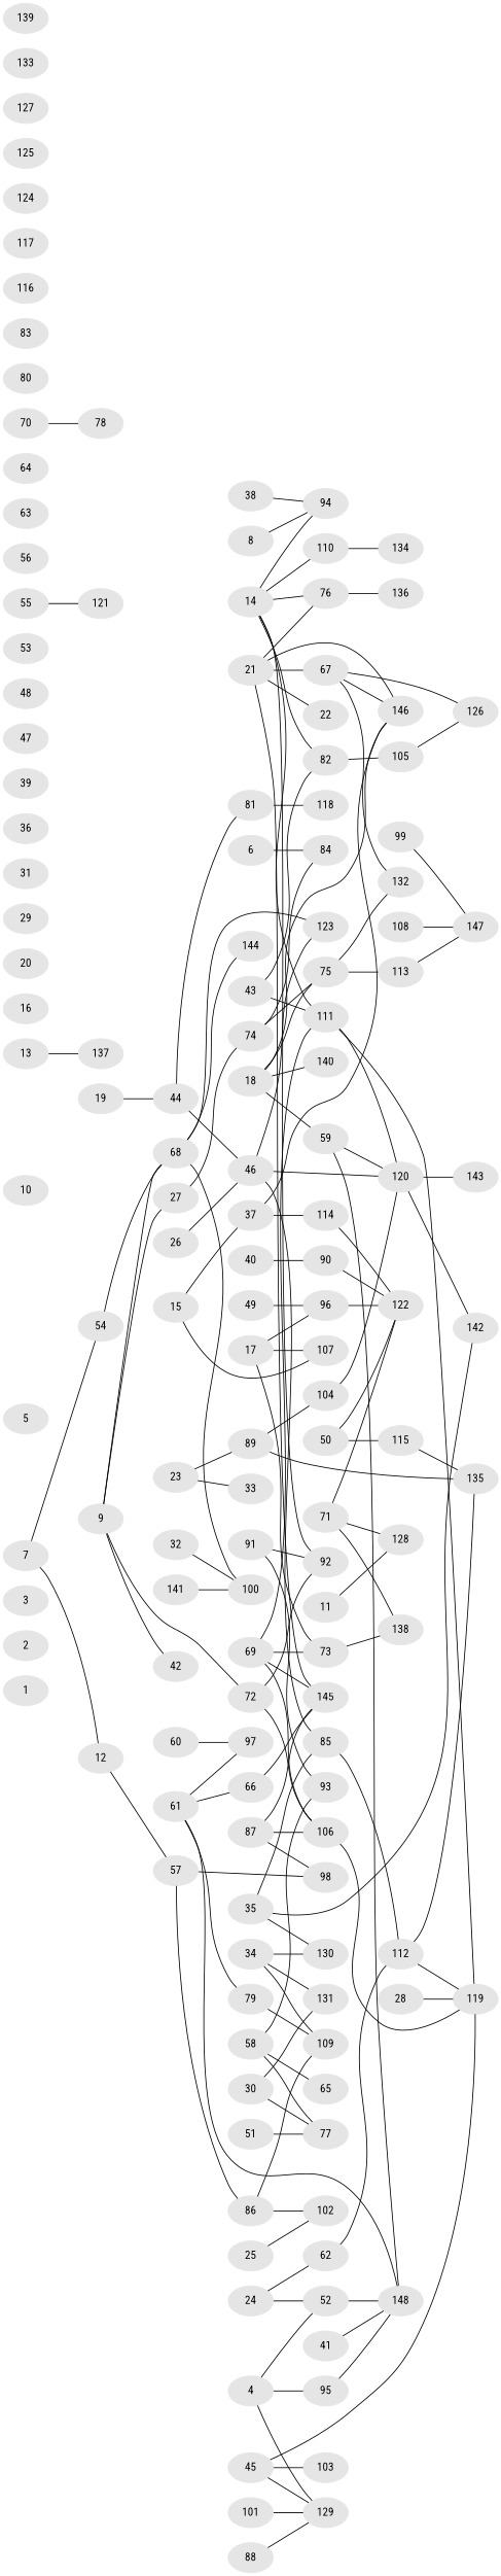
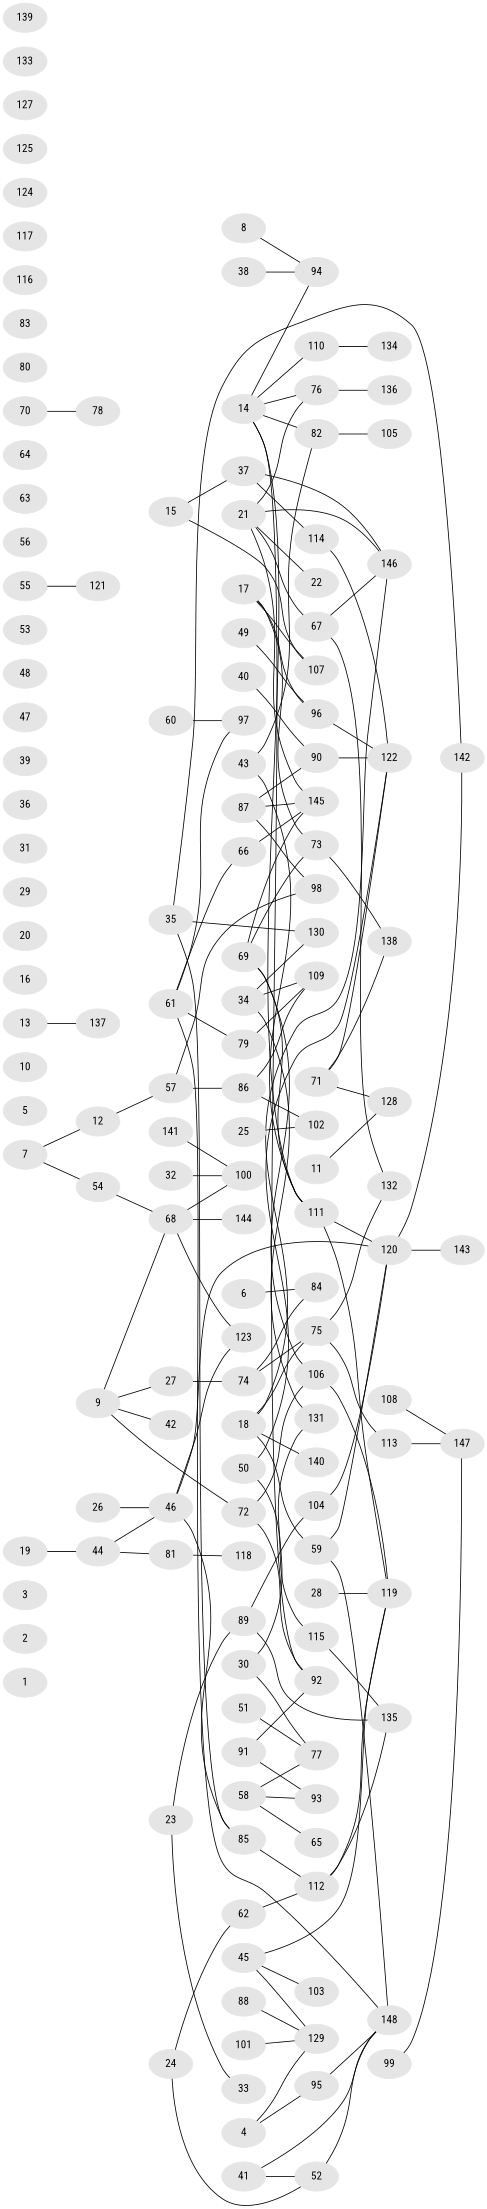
  graph {
    fontname="Roboto Condensed"
    rankdir=LR
    node [color=gray90 fontname="Roboto Condensed" style=filled]
    edge [fontname="Roboto Condensed"]
    1
    2
    3
    4
    95
    129
    148
    5
    6
    84
    7
    12
    54
    57
    68
    8
    94
    9
    27
    42
    72
    74
    100
    123
    144
    92
    106
    10
    11
    128
    86
    98
    13
    137
    14
    76
    82
    110
    111
    136
    105
    134
    119
    120
    15
    37
    107
    146
    114
    16
    17
    73
    96
    138
    122
    18
    59
    75
    140
    132
    113
    19
    44
    46
    81
    20
    21
    22
    67
    145
-   126
    23
    33
    89
    104
    135
    24
    52
    62
    112
    25
    102
    26
    85
    28
    29
    30
    77
    131
    31
    32
    34
    109
    130
    35
    142
    36
    38
    39
    40
    90
    41
    43
    118
    45
    103
    143
    47
    48
    49
    50
    115
    51
    53
    55
    121
    56
    58
    65
    93
    60
    97
    61
    66
    79
    63
    64
    69
    70
    78
    71
    147
    80
    83
    87
    88
    91
    99
    101
    108
    116
    117
    124
    125
    127
    133
    139
    141
    4 -- 95
    4 -- 129
    95 -- 148
    6 -- 84
    7 -- 12
    7 -- 54
    12 -- 57
    54 -- 68
    57 -- 86
    57 -- 98
    68 -- 100
    68 -- 123
    68 -- 144
    8 -- 94
    9 -- 68
    9 -- 27
    9 -- 42
    9 -- 72
    27 -- 74
    72 -- 92
    72 -- 106
    74 -- 84
    74 -- 75
    106 -- 119
    11 -- 128
    86 -- 102
    86 -- 109
    13 -- 137
    14 -- 94
    14 -- 92
    14 -- 76
    14 -- 82
    14 -- 110
    14 -- 111
    76 -- 136
    82 -- 105
    110 -- 134
    111 -- 119
    111 -- 120
-   105 -- 126
    120 -- 142
    120 -- 143
    15 -- 37
    15 -- 107
    37 -- 146
    37 -- 114
    114 -- 122
    17 -- 107
    17 -- 73
    17 -- 96
    73 -- 138
    96 -- 122
    18 -- 146
    18 -- 59
    18 -- 75
    18 -- 140
    59 -- 148
    59 -- 120
    75 -- 132
    75 -- 113
    113 -- 147
    19 -- 44
    44 -- 46
    44 -- 81
    46 -- 123
    46 -- 120
    46 -- 85
    81 -- 118
    21 -- 76
    21 -- 146
    21 -- 22
    21 -- 67
    21 -- 145
    67 -- 146
    67 -- 132
-   67 -- 126
    23 -- 33
    23 -- 89
    89 -- 104
    89 -- 135
    104 -- 120
    24 -- 52
    24 -- 62
    52 -- 148
    62 -- 112
    112 -- 119
    112 -- 135
    25 -- 102
    26 -- 46
    85 -- 112
    28 -- 119
    30 -- 77
    30 -- 131
    32 -- 100
    34 -- 131
    34 -- 109
    34 -- 130
    35 -- 85
    35 -- 130
    35 -- 142
    38 -- 94
    40 -- 90
    90 -- 122
    41 -- 148
-   4 -- 52
+   41 -- 52
    43 -- 82
    43 -- 111
    45 -- 129
    45 -- 119
    45 -- 103
    49 -- 96
    50 -- 122
    50 -- 115
    115 -- 135
    51 -- 77
    55 -- 121
    58 -- 77
    58 -- 65
    58 -- 93
    60 -- 97
    61 -- 148
    61 -- 97
    61 -- 66
    61 -- 79
    66 -- 145
    79 -- 109
    69 -- 106
    69 -- 111
    69 -- 73
    69 -- 145
    70 -- 78
    71 -- 128
    71 -- 138
    71 -- 122
-   87 -- 106
+   87 -- 90
    87 -- 98
    87 -- 145
    88 -- 129
    91 -- 92
    91 -- 93
    99 -- 147
    101 -- 129
    108 -- 147
    141 -- 100
  }
